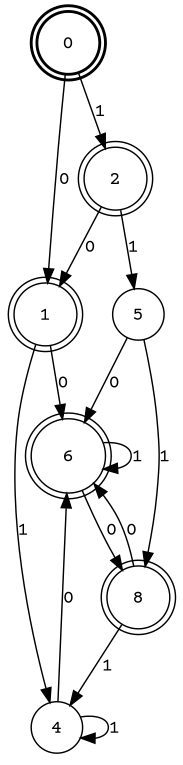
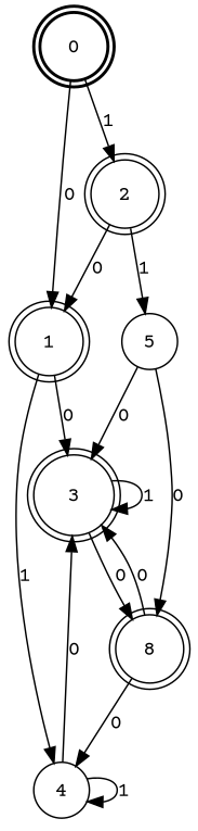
  digraph {
    fontname="Courier Prime"
    node [fontname="Courier Prime" peripheries=2 shape=circle]
    edge [fontname="Courier Prime"]
    0 [style=bold]
    1
    2
-   3 [label=6]
+   3
    4 [peripheries=""]
    5 [peripheries=""]
    n7 [label=8]
    0 -> 1 [label=0]
    0 -> 2 [label=1]
    1 -> 3 [label=0]
    1 -> 4 [label=1]
    2 -> 1 [label=0]
    2 -> 5 [label=1]
    3 -> 3 [label=1]
    3 -> n7 [label=0]
    4 -> 3 [label=0]
    4 -> 4 [label=1]
    5 -> 3 [label=0]
-   5 -> n7 [label=1]
+   5 -> n7 [label=0]
    n7 -> 3 [label=0]
-   n7 -> 4 [label=1]
+   n7 -> 4 [label=0]
  }
